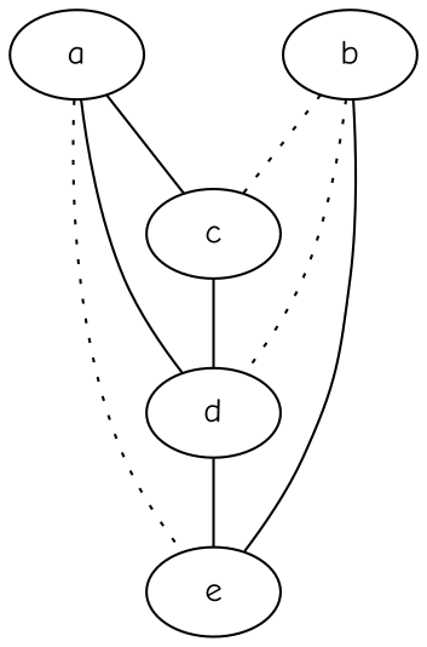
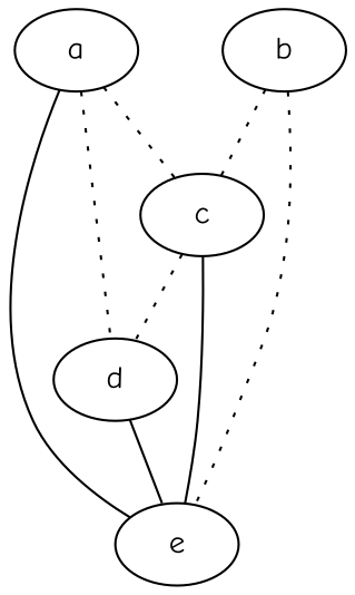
  graph {
    fontname="Comic Neue"
    node [fontname="Comic Neue"]
    edge [fontname="Comic Neue"]
    a
    c
    d
    e
    b
-   a -- c
-   a -- d
-   a -- e [style=dotted]
-   c -- d
+   a -- c [style=dotted]
+   a -- d [style=dotted]
+   a -- e [style=solid]
+   c -- d [style=dotted]
+   c -- e
    d -- e
    b -- c [style=dotted]
-   b -- d [style=dotted]
-   b -- e
+   b -- e [style=dotted]
  }
